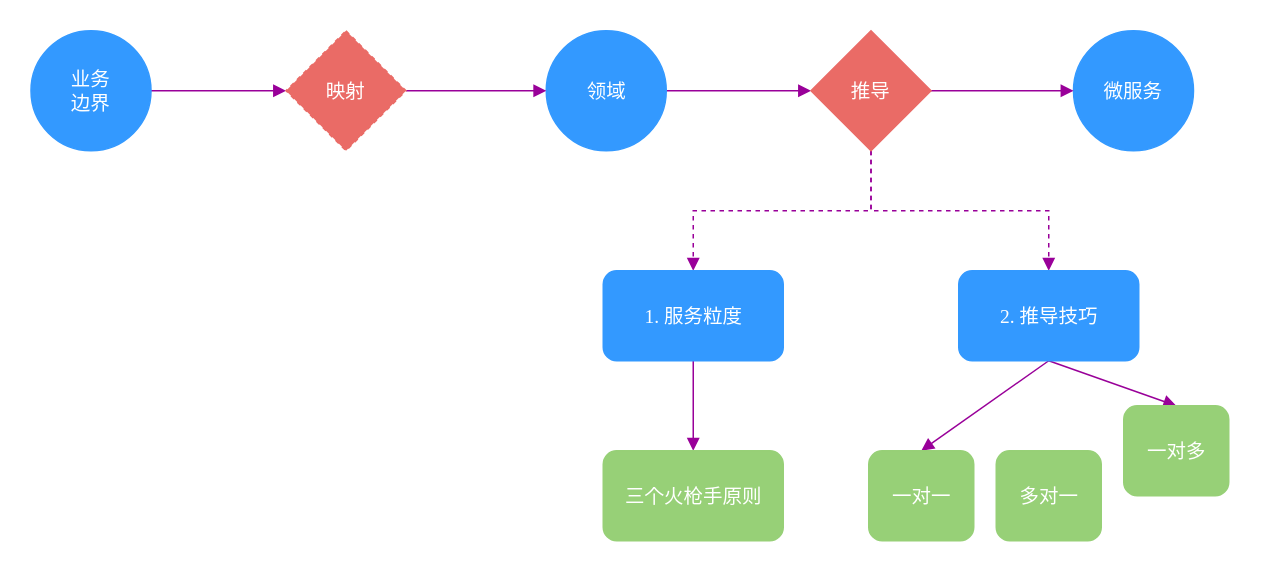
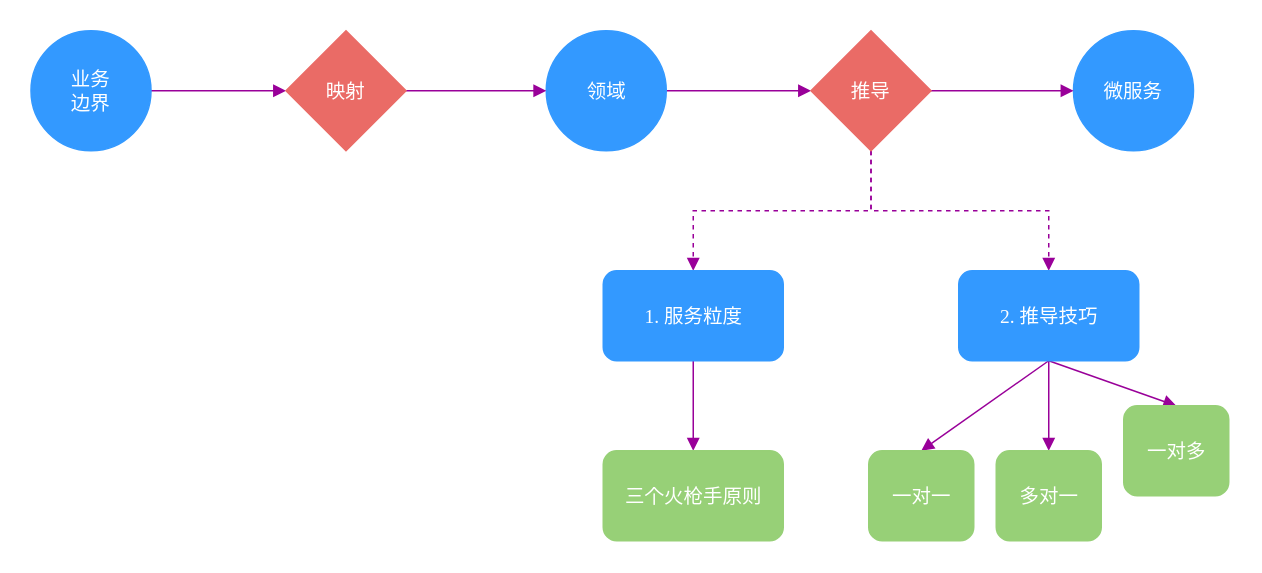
  <mxCell id="0" />
  <mxCell id="1" parent="0" />
  <mxCell id="2" style="edgeStyle=orthogonalEdgeStyle;rounded=0;orthogonalLoop=1;jettySize=auto;html=1;exitX=1;exitY=0.5;exitDx=0;exitDy=0;entryX=0;entryY=0.5;entryDx=0;entryDy=0;fontFamily=微软雅黑;fontSize=13;endArrow=block;endFill=1;strokeColor=#990099;" edge="1" parent="1" source="3" target="8"><mxGeometry relative="1" as="geometry" /></mxCell>
  <mxCell id="3" value="业务&lt;br style=&quot;font-size: 13px;&quot;&gt;边界" style="ellipse;whiteSpace=wrap;html=1;aspect=fixed;fontFamily=微软雅黑;fontSize=13;fillColor=#3399FF;strokeColor=#3399FF;fontColor=#FFFFFF;" vertex="1" parent="1"><mxGeometry y="20" width="80" height="80" as="geometry" x="20" /></mxCell>
  <mxCell id="4" style="edgeStyle=orthogonalEdgeStyle;rounded=0;orthogonalLoop=1;jettySize=auto;html=1;exitX=1;exitY=0.5;exitDx=0;exitDy=0;entryX=0;entryY=0.5;entryDx=0;entryDy=0;fontFamily=微软雅黑;fontSize=13;endArrow=block;endFill=1;strokeColor=#990099;" edge="1" parent="1" source="5" target="12"><mxGeometry relative="1" as="geometry" /></mxCell>
  <mxCell id="5" value="领域" style="ellipse;whiteSpace=wrap;html=1;aspect=fixed;fontFamily=微软雅黑;fontSize=13;fillColor=#3399FF;strokeColor=#3399FF;fontColor=#FFFFFF;" vertex="1" parent="1"><mxGeometry x="363.5" y="20" width="80" height="80" as="geometry" /></mxCell>
  <mxCell id="6" value="微服务" style="ellipse;whiteSpace=wrap;html=1;aspect=fixed;fontFamily=微软雅黑;fontSize=13;fillColor=#3399FF;strokeColor=#3399FF;fontColor=#FFFFFF;" vertex="1" parent="1"><mxGeometry x="715" y="20" width="80" height="80" as="geometry" /></mxCell>
  <mxCell id="7" style="edgeStyle=orthogonalEdgeStyle;rounded=0;orthogonalLoop=1;jettySize=auto;html=1;exitX=1;exitY=0.5;exitDx=0;exitDy=0;entryX=0;entryY=0.5;entryDx=0;entryDy=0;fontFamily=微软雅黑;fontSize=13;endArrow=block;endFill=1;strokeColor=#990099;" edge="1" parent="1" source="8" target="5"><mxGeometry relative="1" as="geometry" /></mxCell>
- <mxCell id="8" value="映射" style="rhombus;whiteSpace=wrap;html=1;fontFamily=微软雅黑;fontSize=13;fillColor=#EA6B66;strokeColor=#EA6B66;fontColor=#FFFFFF;dashed=1;" vertex="1" parent="1"><mxGeometry x="190" y="20" width="80" height="80" as="geometry" /></mxCell>
+ <mxCell id="8" value="映射" style="rhombus;whiteSpace=wrap;html=1;fontFamily=微软雅黑;fontSize=13;fillColor=#EA6B66;strokeColor=#EA6B66;fontColor=#FFFFFF;" vertex="1" parent="1"><mxGeometry x="190" y="20" width="80" height="80" as="geometry" /></mxCell>
  <mxCell id="9" style="edgeStyle=orthogonalEdgeStyle;rounded=0;orthogonalLoop=1;jettySize=auto;html=1;exitX=1;exitY=0.5;exitDx=0;exitDy=0;entryX=0;entryY=0.5;entryDx=0;entryDy=0;fontFamily=微软雅黑;fontSize=13;endArrow=block;endFill=1;strokeColor=#990099;" edge="1" parent="1" source="12" target="6"><mxGeometry relative="1" as="geometry" /></mxCell>
  <mxCell id="10" style="edgeStyle=orthogonalEdgeStyle;rounded=0;orthogonalLoop=1;jettySize=auto;html=1;exitX=0.5;exitY=1;exitDx=0;exitDy=0;entryX=0.5;entryY=0;entryDx=0;entryDy=0;fontFamily=微软雅黑;fontSize=13;endArrow=block;endFill=1;dashed=1;strokeColor=#990099;" edge="1" parent="1" source="12" target="14"><mxGeometry relative="1" as="geometry" /></mxCell>
  <mxCell id="11" style="edgeStyle=orthogonalEdgeStyle;rounded=0;orthogonalLoop=1;jettySize=auto;html=1;exitX=0.5;exitY=1;exitDx=0;exitDy=0;entryX=0.5;entryY=0;entryDx=0;entryDy=0;fontFamily=微软雅黑;fontSize=13;endArrow=block;endFill=1;dashed=1;strokeColor=#990099;" edge="1" parent="1" source="12" target="18"><mxGeometry relative="1" as="geometry" /></mxCell>
  <mxCell id="12" value="推导" style="rhombus;whiteSpace=wrap;html=1;fontFamily=微软雅黑;fontSize=13;fillColor=#EA6B66;strokeColor=#EA6B66;fontColor=#FFFFFF;" vertex="1" parent="1"><mxGeometry x="540" y="20" width="80" height="80" as="geometry" /></mxCell>
  <mxCell id="13" style="edgeStyle=orthogonalEdgeStyle;rounded=0;orthogonalLoop=1;jettySize=auto;html=1;exitX=0.5;exitY=1;exitDx=0;exitDy=0;entryX=0.5;entryY=0;entryDx=0;entryDy=0;fontFamily=微软雅黑;fontSize=13;endArrow=block;endFill=1;strokeColor=#990099;" edge="1" parent="1" source="14" target="19"><mxGeometry relative="1" as="geometry" /></mxCell>
  <mxCell id="14" value="1. 服务粒度" style="rounded=1;whiteSpace=wrap;html=1;fontFamily=微软雅黑;fontSize=13;fillColor=#3399FF;strokeColor=#3399FF;fontColor=#FFFFFF;" vertex="1" parent="1"><mxGeometry x="401.5" y="180" width="120" height="60" as="geometry" /></mxCell>
+ <mxCell id="15" style="edgeStyle=orthogonalEdgeStyle;rounded=0;orthogonalLoop=1;jettySize=auto;html=1;exitX=0.5;exitY=1;exitDx=0;exitDy=0;entryX=0.5;entryY=0;entryDx=0;entryDy=0;fontFamily=微软雅黑;fontSize=13;endArrow=block;endFill=1;strokeColor=#990099;" edge="1" parent="1" source="18" target="21"><mxGeometry relative="1" as="geometry" /></mxCell>
  <mxCell id="16" style="rounded=0;orthogonalLoop=1;jettySize=auto;html=1;exitX=0.5;exitY=1;exitDx=0;exitDy=0;entryX=0.5;entryY=0;entryDx=0;entryDy=0;fontFamily=微软雅黑;fontSize=13;endArrow=block;endFill=1;strokeColor=#990099;" edge="1" parent="1" source="18" target="20"><mxGeometry relative="1" as="geometry" /></mxCell>
  <mxCell id="17" style="rounded=0;orthogonalLoop=1;jettySize=auto;html=1;exitX=0.5;exitY=1;exitDx=0;exitDy=0;entryX=0.5;entryY=0;entryDx=0;entryDy=0;fontFamily=微软雅黑;fontSize=13;endArrow=block;endFill=1;strokeColor=#990099;" edge="1" parent="1" source="18" target="22"><mxGeometry relative="1" as="geometry" /></mxCell>
  <mxCell id="18" value="2. 推导技巧" style="rounded=1;whiteSpace=wrap;html=1;fontFamily=微软雅黑;fontSize=13;fillColor=#3399FF;strokeColor=#3399FF;fontColor=#FFFFFF;" vertex="1" parent="1"><mxGeometry x="638.5" y="180" width="120" height="60" as="geometry" /></mxCell>
  <mxCell id="19" value="三个火枪手原则" style="rounded=1;whiteSpace=wrap;html=1;fontFamily=微软雅黑;fontSize=13;fillColor=#97D077;strokeColor=#97D077;fontColor=#FFFFFF;" vertex="1" parent="1"><mxGeometry x="401.5" y="300" width="120" height="60" as="geometry" /></mxCell>
  <mxCell id="20" value="一对一" style="rounded=1;whiteSpace=wrap;html=1;fontFamily=微软雅黑;fontSize=13;fillColor=#97D077;strokeColor=#97D077;fontColor=#FFFFFF;" vertex="1" parent="1"><mxGeometry x="578.5" y="300" width="70" height="60" as="geometry" /></mxCell>
  <mxCell id="21" value="多对一" style="rounded=1;whiteSpace=wrap;html=1;fontFamily=微软雅黑;fontSize=13;fillColor=#97D077;strokeColor=#97D077;fontColor=#FFFFFF;" vertex="1" parent="1"><mxGeometry x="663.5" y="300" width="70" height="60" as="geometry" /></mxCell>
  <mxCell id="22" value="一对多" style="rounded=1;whiteSpace=wrap;html=1;fontFamily=微软雅黑;fontSize=13;fillColor=#97D077;strokeColor=#97D077;fontColor=#FFFFFF;" vertex="1" parent="1"><mxGeometry x="748.5" y="270" width="70" height="60" as="geometry" /></mxCell>
